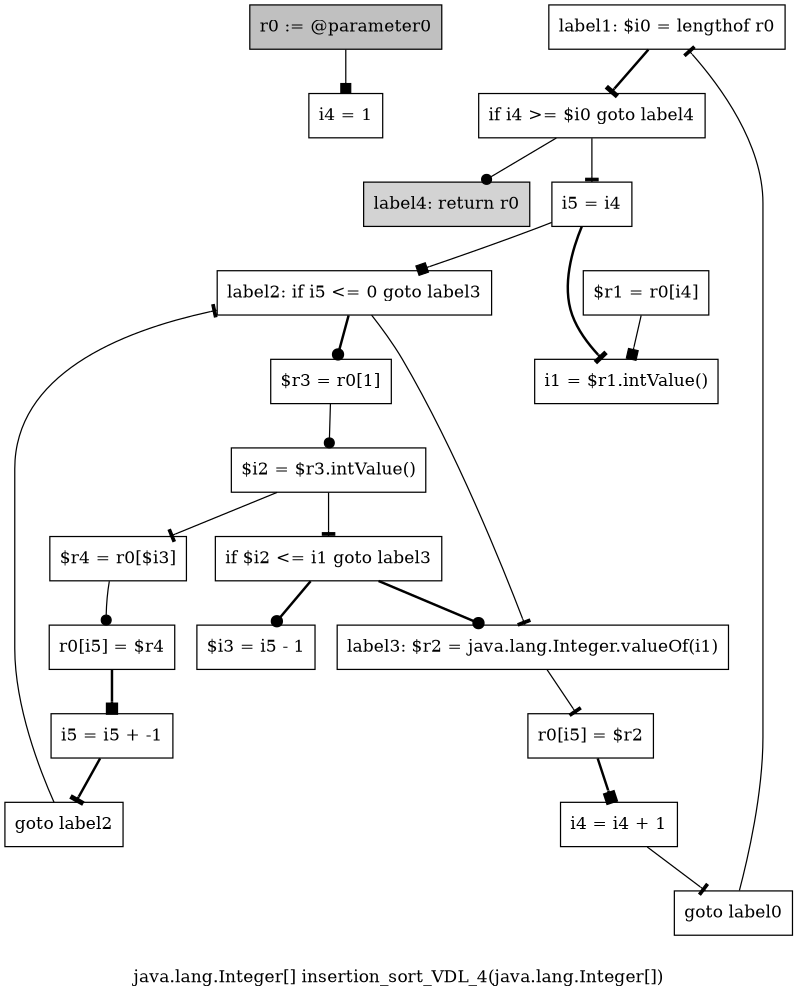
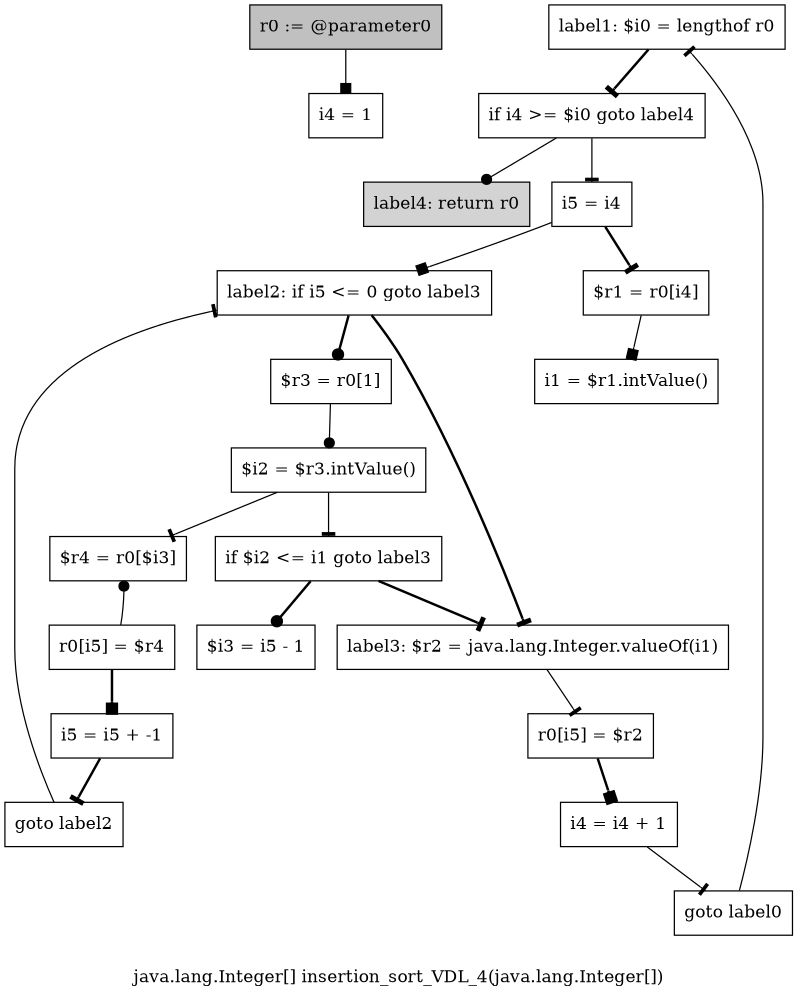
  digraph {
    label="java.lang.Integer[] insertion_sort_VDL_4(java.lang.Integer[])"
    node [shape=box]
    edge [arrowhead=tee style=solid]
    n1 [fillcolor=gray label="r0 := @parameter0" style=filled]
    n2 [label="i4 = 1"]
    n3 [label="label1: $i0 = lengthof r0"]
    n4 [label="if i4 >= $i0 goto label4"]
    n5 [label="i5 = i4"]
    n6 [fillcolor=lightgray label="label4: return r0" style=filled]
    n7 [label="$r1 = r0[i4]"]
    n8 [label="label2: if i5 <= 0 goto label3"]
    n9 [label="i1 = $r1.intValue()"]
    n10 [label="$r3 = r0[1]"]
    n11 [label="label3: $r2 = java.lang.Integer.valueOf(i1)"]
    n12 [label="$i2 = $r3.intValue()"]
    n13 [label="r0[i5] = $r2"]
    n14 [label="if $i2 <= i1 goto label3"]
    n15 [label="$r4 = r0[$i3]"]
    n16 [label="i4 = i4 + 1"]
    n17 [label="$i3 = i5 - 1"]
    n18 [label="r0[i5] = $r4"]
    n19 [label="i5 = i5 + -1"]
    n20 [label="goto label2"]
    n21 [label="goto label0"]
    n1 -> n2 [arrowhead=box]
    n3 -> n4 [style=bold]
    n4 -> n5
    n4 -> n6 [arrowhead=dot]
-   n5 -> n9 [style=bold]
+   n5 -> n7 [style=bold]
    n5 -> n8 [arrowhead=box]
    n7 -> n9 [arrowhead=box]
    n8 -> n10 [arrowhead=dot style=bold]
-   n8 -> n11
+   n8 -> n11 [style=bold]
    n10 -> n12 [arrowhead=dot]
    n11 -> n13
    n12 -> n14
    n12 -> n15
    n13 -> n16 [arrowhead=box style=bold]
-   n14 -> n11 [arrowhead=dot style=bold]
+   n14 -> n11 [style=bold]
    n14 -> n17 [arrowhead=dot style=bold]
-   n15 -> n18 [arrowhead=dot]
+   n18 -> n15 [arrowhead=dot]
    n16 -> n21
    n18 -> n19 [arrowhead=box style=bold]
    n19 -> n20 [style=bold]
    n20 -> n8
    n21 -> n3
  }
